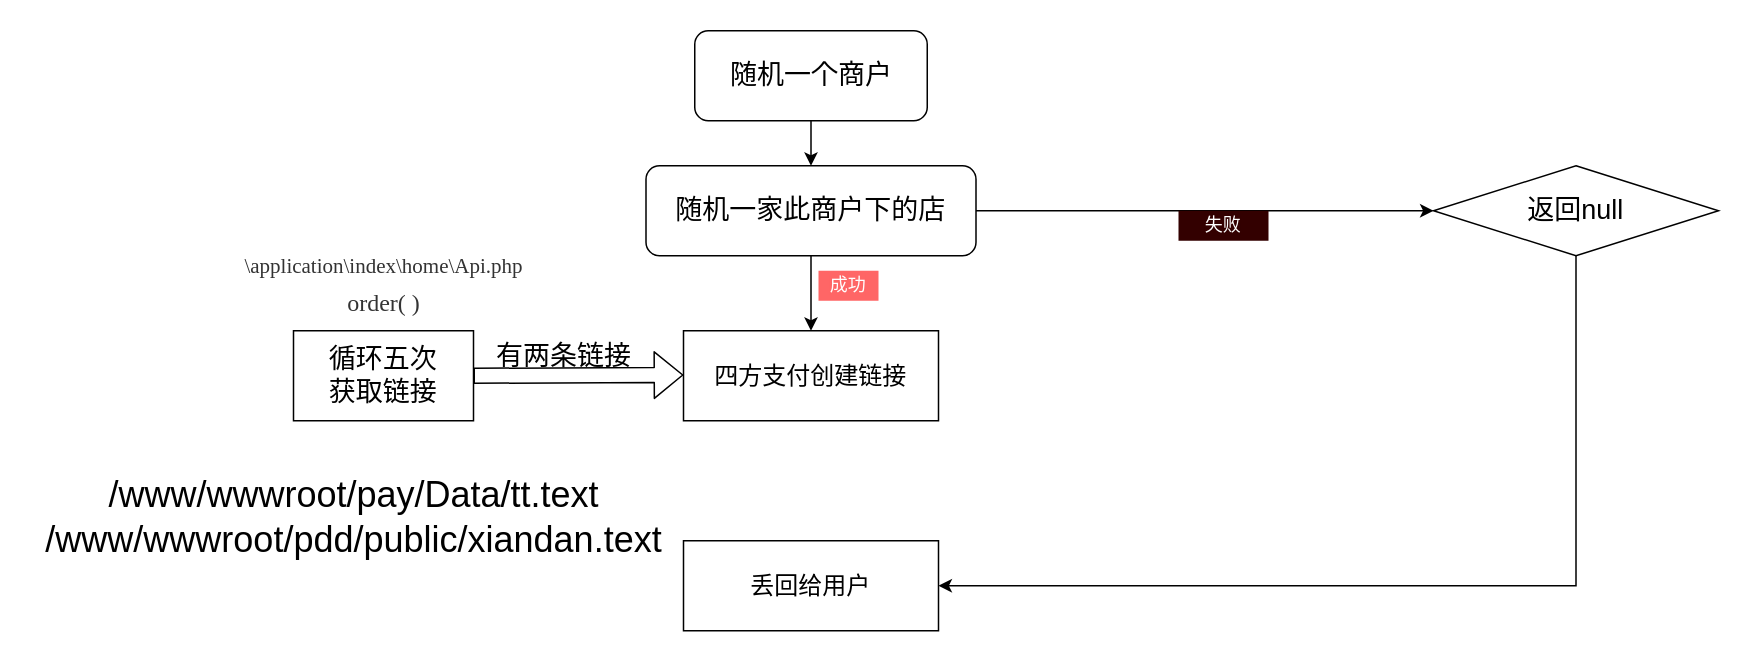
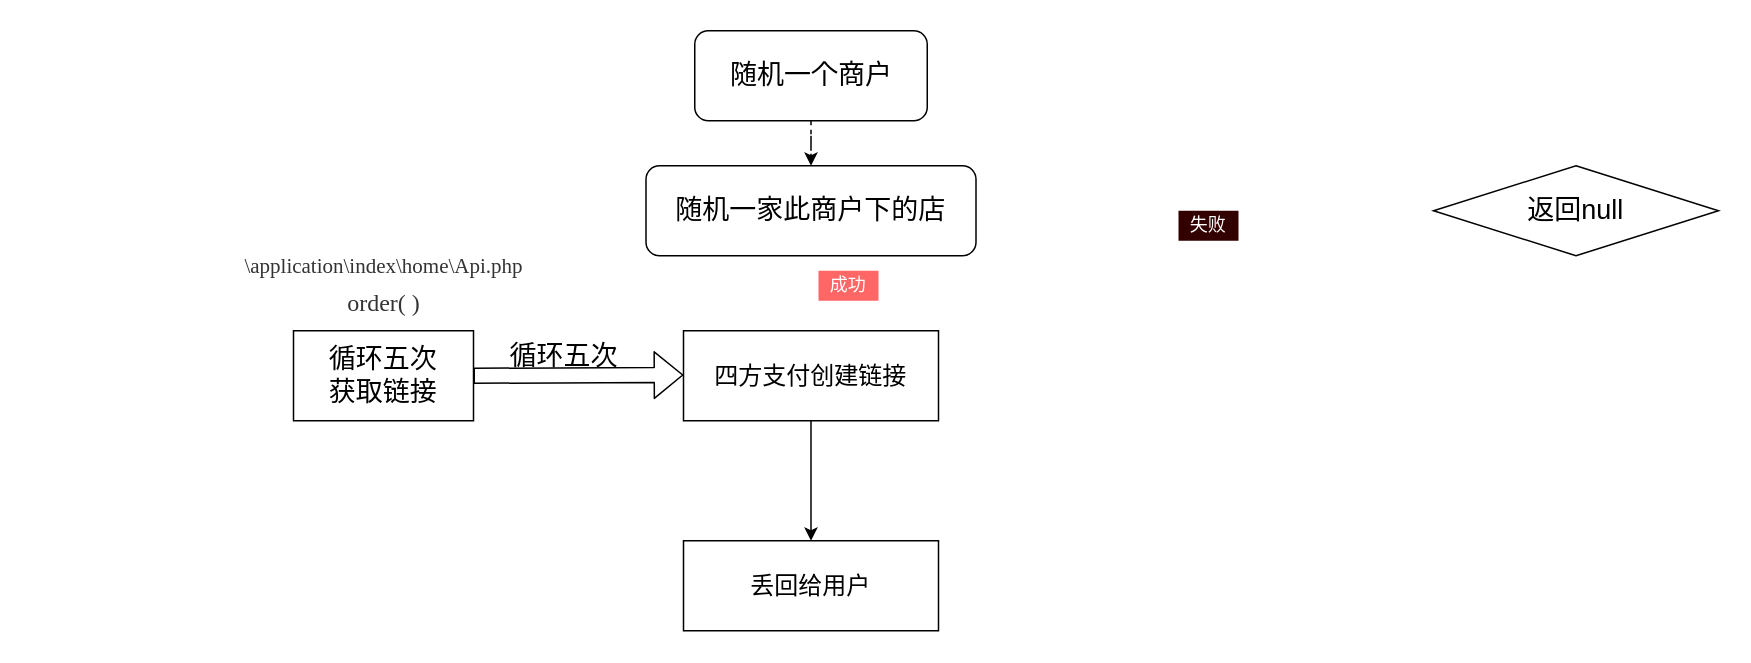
  <mxCell id="0" />
  <mxCell id="1" parent="0" />
+ <mxCell id="2" value="" style="edgeStyle=orthogonalEdgeStyle;rounded=0;orthogonalLoop=1;jettySize=auto;html=1;" edge="1" parent="1" source="3" target="4"><mxGeometry relative="1" as="geometry" /></mxCell>
  <mxCell id="3" value="&lt;font size=&quot;3&quot;&gt;四方支付创建链接&lt;/font&gt;" style="rounded=0;whiteSpace=wrap;html=1;" vertex="1" parent="1"><mxGeometry x="455" y="220" width="170" height="60" as="geometry" /></mxCell>
  <mxCell id="4" value="&lt;span style=&quot;font-size: medium&quot;&gt;丢回给用户&lt;/span&gt;" style="rounded=0;whiteSpace=wrap;html=1;" vertex="1" parent="1"><mxGeometry x="455" y="360" width="170" height="60" as="geometry" /></mxCell>
- <mxCell id="5" value="" style="edgeStyle=orthogonalEdgeStyle;rounded=0;orthogonalLoop=1;jettySize=auto;html=1;" edge="1" parent="1" source="6" target="9"><mxGeometry relative="1" as="geometry" /></mxCell>
+ <mxCell id="5" value="" style="edgeStyle=orthogonalEdgeStyle;rounded=0;orthogonalLoop=1;jettySize=auto;html=1;dashed=1;" edge="1" parent="1" source="6" target="9"><mxGeometry relative="1" as="geometry" /></mxCell>
  <mxCell id="6" value="&lt;font style=&quot;font-size: 18px&quot;&gt;随机一个商户&lt;/font&gt;" style="rounded=1;whiteSpace=wrap;html=1;" vertex="1" parent="1"><mxGeometry x="462.5" y="20" width="155" height="60" as="geometry" /></mxCell>
- <mxCell id="7" value="" style="edgeStyle=orthogonalEdgeStyle;rounded=0;orthogonalLoop=1;jettySize=auto;html=1;" edge="1" parent="1" source="9" target="3"><mxGeometry relative="1" as="geometry" /></mxCell>
- <mxCell id="8" value="" style="edgeStyle=orthogonalEdgeStyle;rounded=0;orthogonalLoop=1;jettySize=auto;html=1;" edge="1" parent="1" source="9" target="11"><mxGeometry relative="1" as="geometry" /></mxCell>
  <mxCell id="9" value="&lt;font style=&quot;font-size: 18px&quot;&gt;随机一家此商户下的店&lt;/font&gt;" style="rounded=1;whiteSpace=wrap;html=1;" vertex="1" parent="1"><mxGeometry x="430" y="110" width="220" height="60" as="geometry" /></mxCell>
- <mxCell id="10" style="edgeStyle=orthogonalEdgeStyle;rounded=0;orthogonalLoop=1;jettySize=auto;html=1;exitX=0.5;exitY=1;exitDx=0;exitDy=0;entryX=1;entryY=0.5;entryDx=0;entryDy=0;" edge="1" parent="1" source="11" target="4"><mxGeometry relative="1" as="geometry" /></mxCell>
  <mxCell id="11" value="&lt;font style=&quot;font-size: 18px&quot;&gt;返回null&lt;/font&gt;" style="rhombus;whiteSpace=wrap;html=1;" vertex="1" parent="1"><mxGeometry x="955" y="110" width="190" height="60" as="geometry" /></mxCell>
  <mxCell id="12" value="&lt;span style=&quot;background-color: rgb(255 , 102 , 102)&quot;&gt;&lt;font color=&quot;#ffffff&quot;&gt;成功&lt;/font&gt;&lt;/span&gt;" style="text;html=1;strokeColor=none;fillColor=#FF6666;align=center;verticalAlign=middle;whiteSpace=wrap;rounded=0;" vertex="1" parent="1"><mxGeometry x="545" y="180" width="40" height="20" as="geometry" /></mxCell>
  <mxCell id="13" value="" style="shape=flexArrow;endArrow=classic;html=1;" edge="1" parent="1"><mxGeometry width="50" height="50" relative="1" as="geometry"><mxPoint x="315" y="250" as="sourcePoint" /><mxPoint x="455" y="249.5" as="targetPoint" /></mxGeometry></mxCell>
  <mxCell id="14" value="&lt;font style=&quot;font-size: 18px&quot;&gt;循环五次&lt;br&gt;获取链接&lt;/font&gt;" style="rounded=0;whiteSpace=wrap;html=1;fillColor=#FFFFFF;" vertex="1" parent="1"><mxGeometry x="195" y="220" width="120" height="60" as="geometry" /></mxCell>
- <mxCell id="15" value="&lt;font style=&quot;font-size: 18px&quot;&gt;有两条链接&lt;/font&gt;" style="text;html=1;align=center;verticalAlign=middle;resizable=0;points=[];autosize=1;" vertex="1" parent="1"><mxGeometry x="320" y="227" width="110" height="20" as="geometry" /></mxCell>
+ <mxCell id="15" value="&lt;font style=&quot;font-size: 18px&quot;&gt;循环五次&lt;/font&gt;" style="text;html=1;align=center;verticalAlign=middle;resizable=0;points=[];autosize=1;" vertex="1" parent="1"><mxGeometry x="320" y="227" width="110" height="20" as="geometry" /></mxCell>
  <mxCell id="16" value="&lt;p style=&quot;margin: 0cm ; margin-bottom: 0.0pt ; line-height: 17.25pt ; background: white&quot;&gt;&lt;span lang=&quot;EN-US&quot; style=&quot;font-family: &amp;#34;microsoft yahei&amp;#34; , serif ; color: rgb(51 , 51 , 51)&quot;&gt;&lt;font style=&quot;font-size: 14px&quot;&gt;\application\index\home\Api.php&lt;/font&gt;&lt;/span&gt;&lt;/p&gt;&lt;p style=&quot;margin: 0cm ; margin-bottom: 0.0pt ; line-height: 17.25pt ; background: white&quot;&gt;&lt;span lang=&quot;EN-US&quot; style=&quot;font-family: &amp;#34;microsoft yahei&amp;#34; , serif ; color: rgb(51 , 51 , 51)&quot;&gt;&lt;font size=&quot;3&quot;&gt;order( )&lt;/font&gt;&lt;/span&gt;&lt;/p&gt;" style="text;html=1;align=center;verticalAlign=middle;resizable=0;points=[];autosize=1;" vertex="1" parent="1"><mxGeometry x="135" y="160" width="240" height="60" as="geometry" /></mxCell>
- <mxCell id="17" value="&lt;span style=&quot;font-size: 24px&quot;&gt;/www/wwwroot/pay/Data/tt.text&lt;/span&gt;" style="text;html=1;align=center;verticalAlign=middle;resizable=0;points=[];autosize=1;" vertex="1" parent="1"><mxGeometry x="65" y="320" width="340" height="20" as="geometry" /></mxCell>
- <mxCell id="18" value="&lt;span style=&quot;font-size: 24px&quot;&gt;/www/wwwroot/pdd/public/xiandan.text&lt;/span&gt;" style="text;html=1;align=center;verticalAlign=middle;resizable=0;points=[];autosize=1;" vertex="1" parent="1"><mxGeometry x="20" y="350" width="430" height="20" as="geometry" /></mxCell>
- <mxCell id="19" value="&lt;font color=&quot;#ffffff&quot; style=&quot;background-color: rgb(51 , 0 , 0)&quot;&gt;失败&lt;/font&gt;" style="text;html=1;strokeColor=none;fillColor=#330000;align=center;verticalAlign=middle;whiteSpace=wrap;rounded=0;" vertex="1" parent="1"><mxGeometry x="785" y="140" width="60" height="20" as="geometry" /></mxCell>
+ <mxCell id="19" value="&lt;font color=&quot;#ffffff&quot; style=&quot;background-color: rgb(51 , 0 , 0)&quot;&gt;失败&lt;/font&gt;" style="text;html=1;strokeColor=none;fillColor=#330000;align=center;verticalAlign=middle;whiteSpace=wrap;rounded=0;" vertex="1" parent="1"><mxGeometry x="785" y="140" width="40" height="20" as="geometry" /></mxCell>
